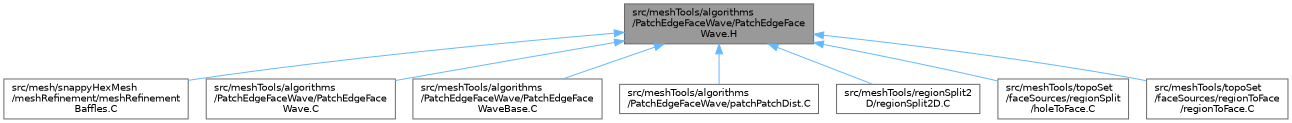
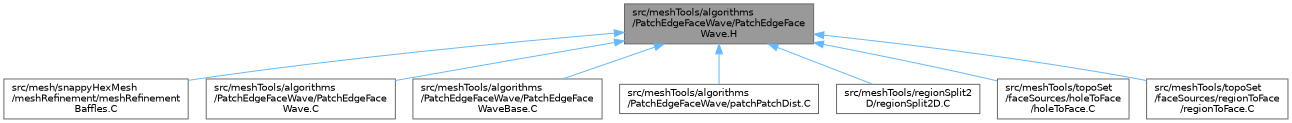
  digraph {
    node [color=grey40 fillcolor=white fontname=Helvetica fontsize=10 shape=box style=filled]
    edge [color=steelblue1 dir=back fontname=Helvetica fontsize=10 labelfontname=Helvetica labelfontsize=10 style=solid]
    n1 [color=gray40 fillcolor=grey60 fontcolor=black height=0.2 label="src/meshTools/algorithms\l/PatchEdgeFaceWave/PatchEdgeFace\lWave.H" width=0.4]
    n2 [height=0.2 label="src/mesh/snappyHexMesh\l/meshRefinement/meshRefinement\lBaffles.C" width=0.4]
    n3 [height=0.2 label="src/meshTools/algorithms\l/PatchEdgeFaceWave/PatchEdgeFace\lWave.C" width=0.4]
    n4 [height=0.2 label="src/meshTools/algorithms\l/PatchEdgeFaceWave/PatchEdgeFace\lWaveBase.C" width=0.4]
    n5 [height=0.2 label="src/meshTools/algorithms\l/PatchEdgeFaceWave/patchPatchDist.C" width=0.4]
    n6 [height=0.2 label="src/meshTools/regionSplit2\lD/regionSplit2D.C" width=0.4]
-   n7 [height=0.2 label="src/meshTools/topoSet\l/faceSources/regionSplit\l/holeToFace.C" width=0.4]
+   n7 [height=0.2 label="src/meshTools/topoSet\l/faceSources/holeToFace\l/holeToFace.C" width=0.4]
    n8 [height=0.2 label="src/meshTools/topoSet\l/faceSources/regionToFace\l/regionToFace.C" width=0.4]
    n1 -> n2
    n1 -> n3
    n1 -> n4
    n1 -> n5
    n1 -> n6
    n1 -> n7
    n1 -> n8
  }
